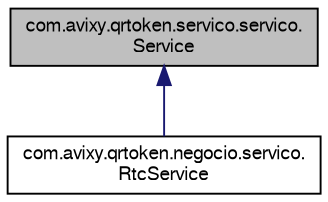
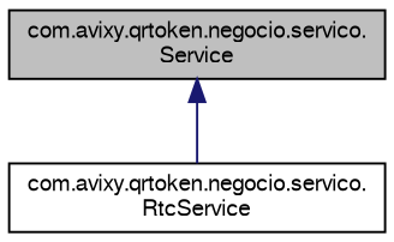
  digraph {
    node [color=black fontname=FreeSans fontsize=10 shape=record]
-   n1 [fillcolor=grey75 fontcolor=black height=0.2 label="com.avixy.qrtoken.servico.servico.\lService" style=filled width=0.4]
+   n1 [fillcolor=grey75 fontcolor=black height=0.2 label="com.avixy.qrtoken.negocio.servico.\lService" style=filled width=0.4]
    n2 [height=0.2 label="com.avixy.qrtoken.negocio.servico.\lRtcService" width=0.4]
    n1 -> n2 [color=midnightblue dir=back fontname=FreeSans fontsize=10 labelfontname=FreeSans labelfontsize=10 style=solid]
  }
